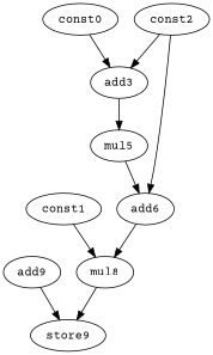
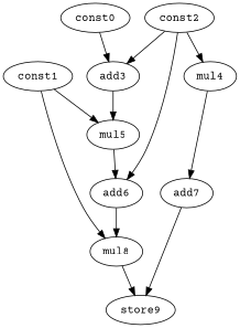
  digraph {
    fontname="Courier Prime"
    node [fontname="Courier Prime" opcode=add]
    edge [fontname="Courier Prime" operand=1]
    add3
    const0 [opcode=const]
    mul5 [opcode=mul]
-   add7 [label=add9]
+   add7
    store9 [opcode=store]
    const1 [opcode=const]
    mul8 [opcode=mul]
+   mul4 [opcode=mul]
    add6
    const2 [opcode=const]
    add3 -> mul5
    const0 -> add3 [operand=0]
    mul5 -> add6
    add7 -> store9 [operand=0]
+   const1 -> mul5 [operand=0]
    const1 -> mul8 [operand=0]
    mul8 -> store9
+   mul4 -> add7
    add6 -> mul8
    const2 -> add3
+   const2 -> mul4
    const2 -> add6 [operand=0]
  }
